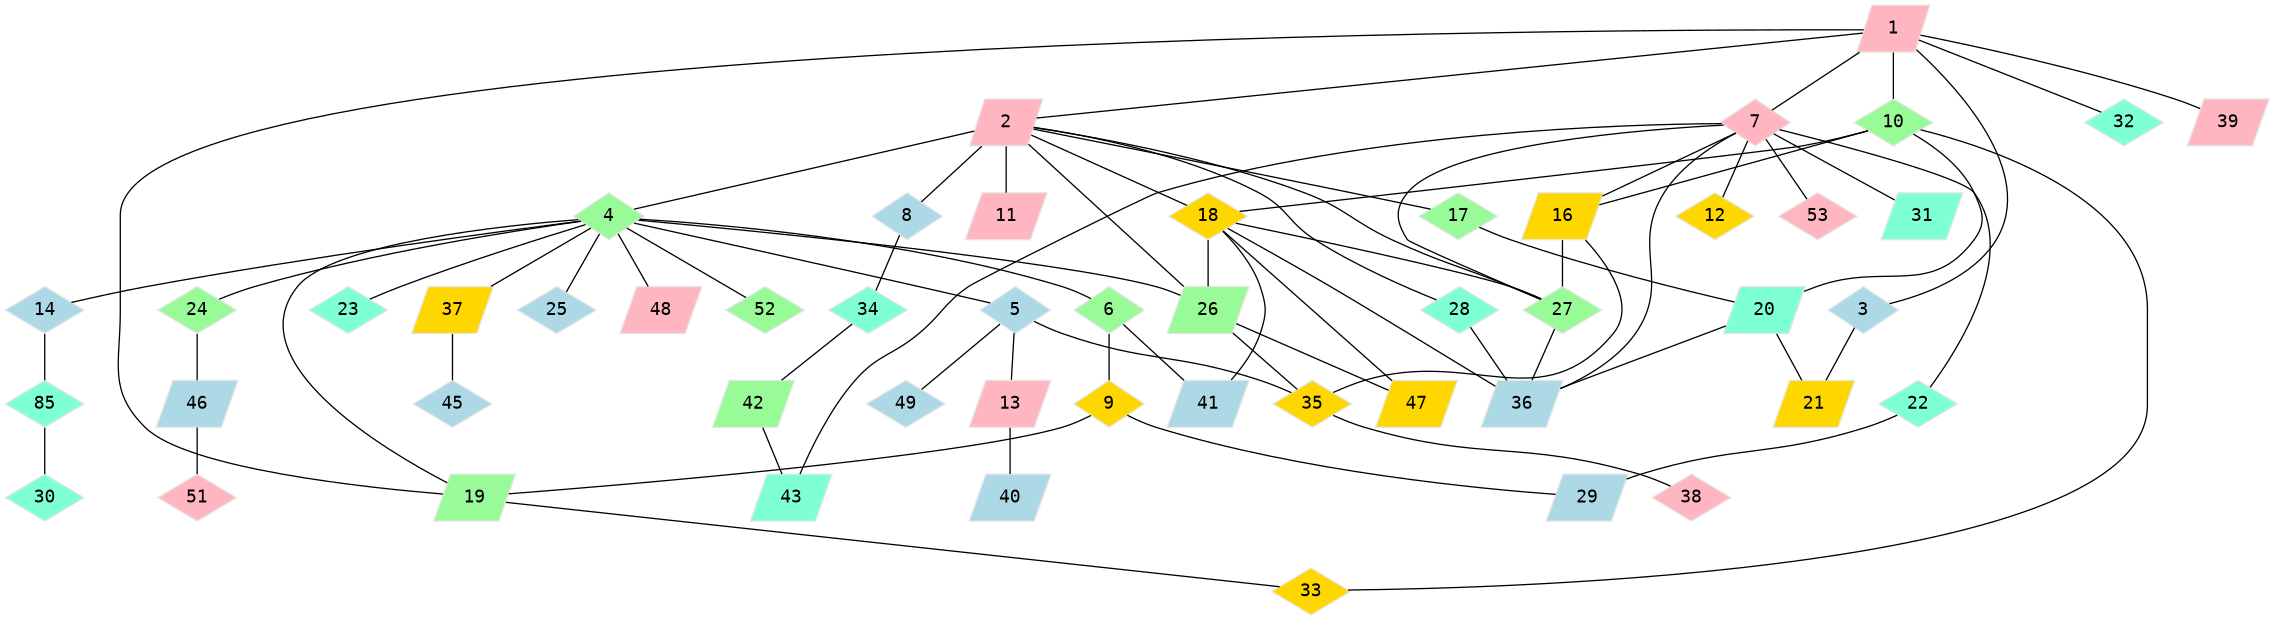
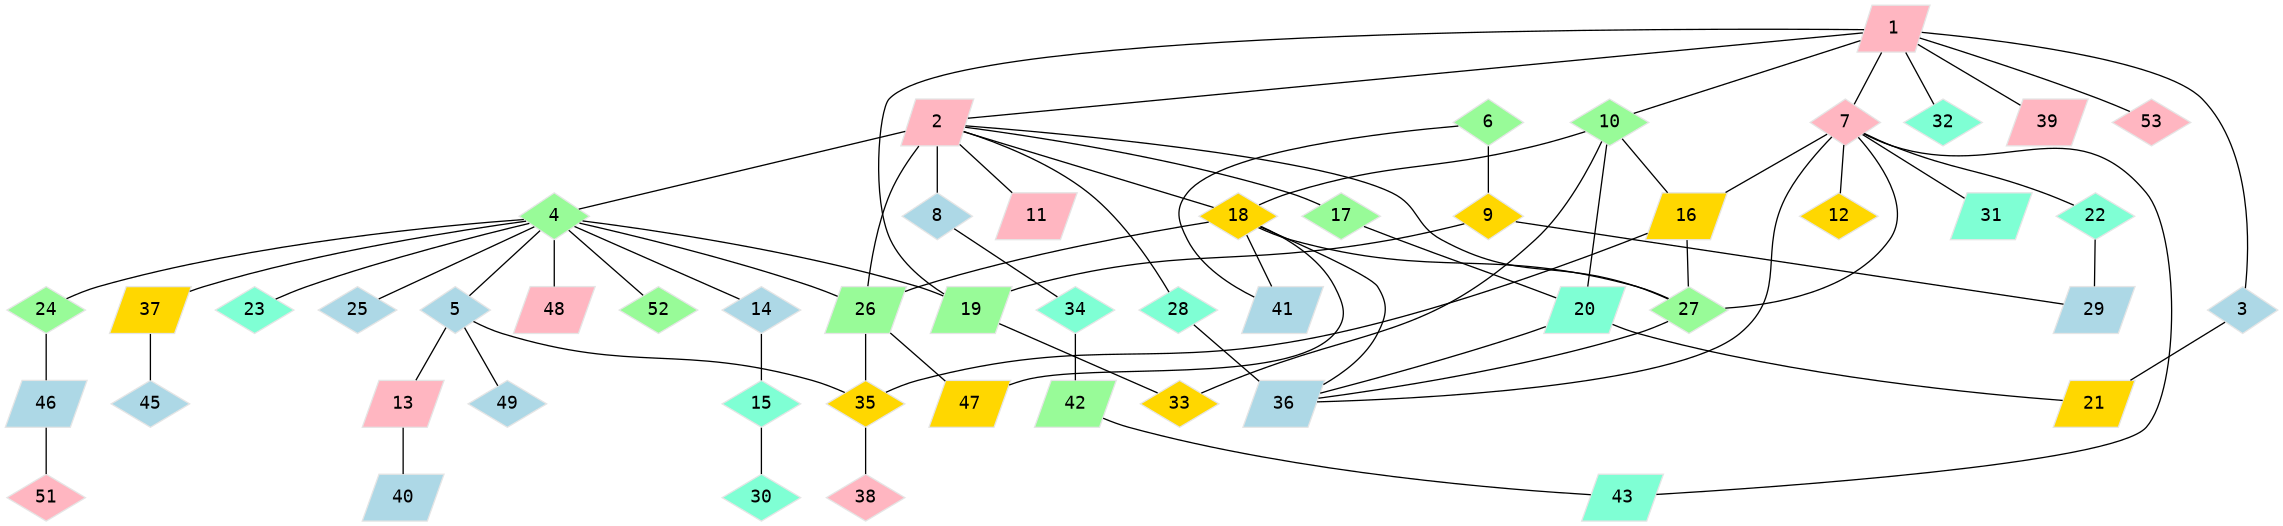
  graph {
    fontname="DejaVu Sans Mono"
    node [color=gray90 fillcolor=lightblue fontname="DejaVu Sans Mono" shape=diamond style=filled]
    edge [fontname="DejaVu Sans Mono" weight=1.0]
    1 [fillcolor=lightpink shape=parallelogram]
    2 [fillcolor=lightpink shape=parallelogram]
    3
    7 [fillcolor=lightpink]
    10 [fillcolor=palegreen]
    19 [fillcolor=palegreen shape=parallelogram]
    32 [fillcolor=aquamarine]
    39 [fillcolor=lightpink shape=parallelogram]
    53 [fillcolor=lightpink]
    4 [fillcolor=palegreen]
    8
    11 [fillcolor=lightpink shape=parallelogram]
    17 [fillcolor=palegreen]
    18 [fillcolor=gold]
    26 [fillcolor=palegreen shape=parallelogram]
    27 [fillcolor=palegreen]
    28 [fillcolor=aquamarine]
    21 [fillcolor=gold shape=parallelogram]
    12 [fillcolor=gold]
    16 [fillcolor=gold shape=parallelogram]
    22 [fillcolor=aquamarine]
    31 [fillcolor=aquamarine shape=parallelogram]
    36 [shape=parallelogram]
    43 [fillcolor=aquamarine shape=parallelogram]
    20 [fillcolor=aquamarine shape=parallelogram]
    33 [fillcolor=gold]
    5
    6 [fillcolor=palegreen]
    14
    23 [fillcolor=aquamarine]
    24 [fillcolor=palegreen]
    25
    37 [fillcolor=gold shape=parallelogram]
    48 [fillcolor=lightpink shape=parallelogram]
    52 [fillcolor=palegreen]
    34 [fillcolor=aquamarine]
    41 [shape=parallelogram]
    47 [fillcolor=gold shape=parallelogram]
    35 [fillcolor=gold]
    13 [fillcolor=lightpink shape=parallelogram]
    49
    9 [fillcolor=gold]
-   15 [fillcolor=aquamarine label=85]
+   15 [fillcolor=aquamarine]
    46 [shape=parallelogram]
    45
    29 [shape=parallelogram]
    40 [shape=parallelogram]
    38 [fillcolor=lightpink]
    42 [fillcolor=palegreen shape=parallelogram]
    30 [fillcolor=aquamarine]
    51 [fillcolor=lightpink]
    1 -- 2
    1 -- 3
    1 -- 7
    1 -- 10
    1 -- 19
    1 -- 32
    1 -- 39
-   7 -- 53
+   1 -- 53
    2 -- 4
    2 -- 8 [weight=5.0]
    2 -- 11
    2 -- 17
    2 -- 18
    2 -- 26
    2 -- 27
    2 -- 28
    3 -- 21 [weight=2.0]
    7 -- 27
    7 -- 12
    7 -- 16
    7 -- 22
    7 -- 31 [weight=2.0]
    7 -- 36
    7 -- 43
    10 -- 18
    10 -- 16
    10 -- 20
    10 -- 33
    19 -- 33
    4 -- 19
    4 -- 26
    4 -- 5
-   4 -- 6
    4 -- 14
    4 -- 23
    4 -- 24
    4 -- 25
    4 -- 37
    4 -- 48
    4 -- 52
    8 -- 34
    17 -- 20
    18 -- 26 [weight=4.0]
    18 -- 27
    18 -- 36
    18 -- 41
    18 -- 47
    26 -- 47
    26 -- 35
    27 -- 36
    28 -- 36 [weight=6.0]
    16 -- 27
    16 -- 35
    22 -- 29 [weight=2.0]
    20 -- 21
    20 -- 36
    5 -- 35
    5 -- 13
    5 -- 49
    6 -- 41
    6 -- 9 [weight=2.0]
    14 -- 15
    24 -- 46
    37 -- 45
    34 -- 42
    35 -- 38
    13 -- 40
    9 -- 19
    9 -- 29
    15 -- 30
    46 -- 51
    42 -- 43
  }
